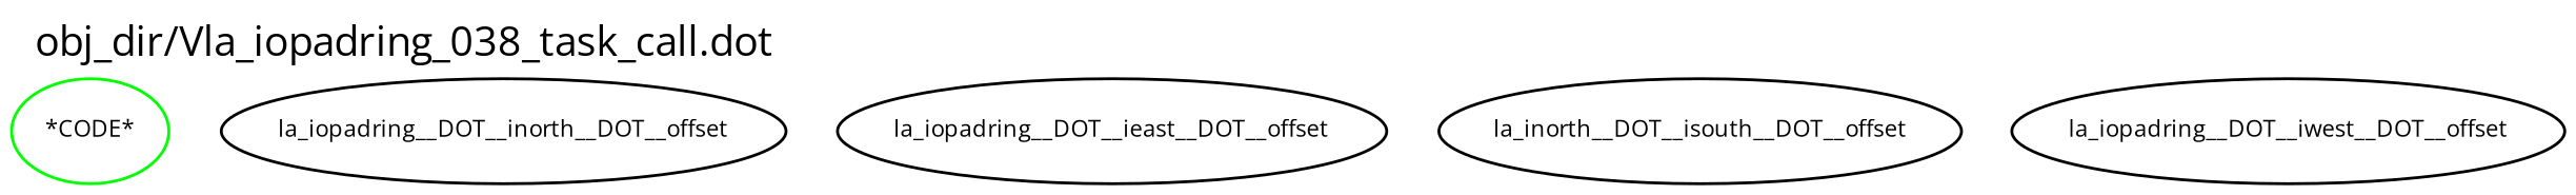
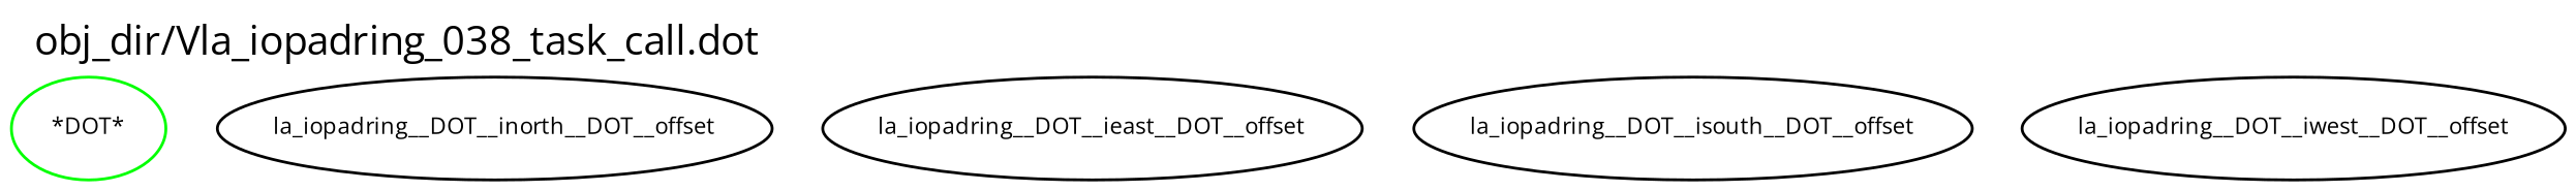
  digraph {
    label="obj_dir/Vla_iopadring_038_task_call.dot"
    labeljust=l
    labelloc=t
    rankdir=TB
    fontname="Open Sans"
    node [color=black fontsize=8 fontname="Open Sans"]
-   n1 [color=green label="*CODE*"]
+   n1 [color=green label="*DOT*"]
    n2 [label=la_iopadring__DOT__inorth__DOT__offset]
    n3 [label=la_iopadring__DOT__ieast__DOT__offset]
-   n4 [label=la_inorth__DOT__isouth__DOT__offset]
+   n4 [label=la_iopadring__DOT__isouth__DOT__offset]
    n5 [label=la_iopadring__DOT__iwest__DOT__offset]
  }
